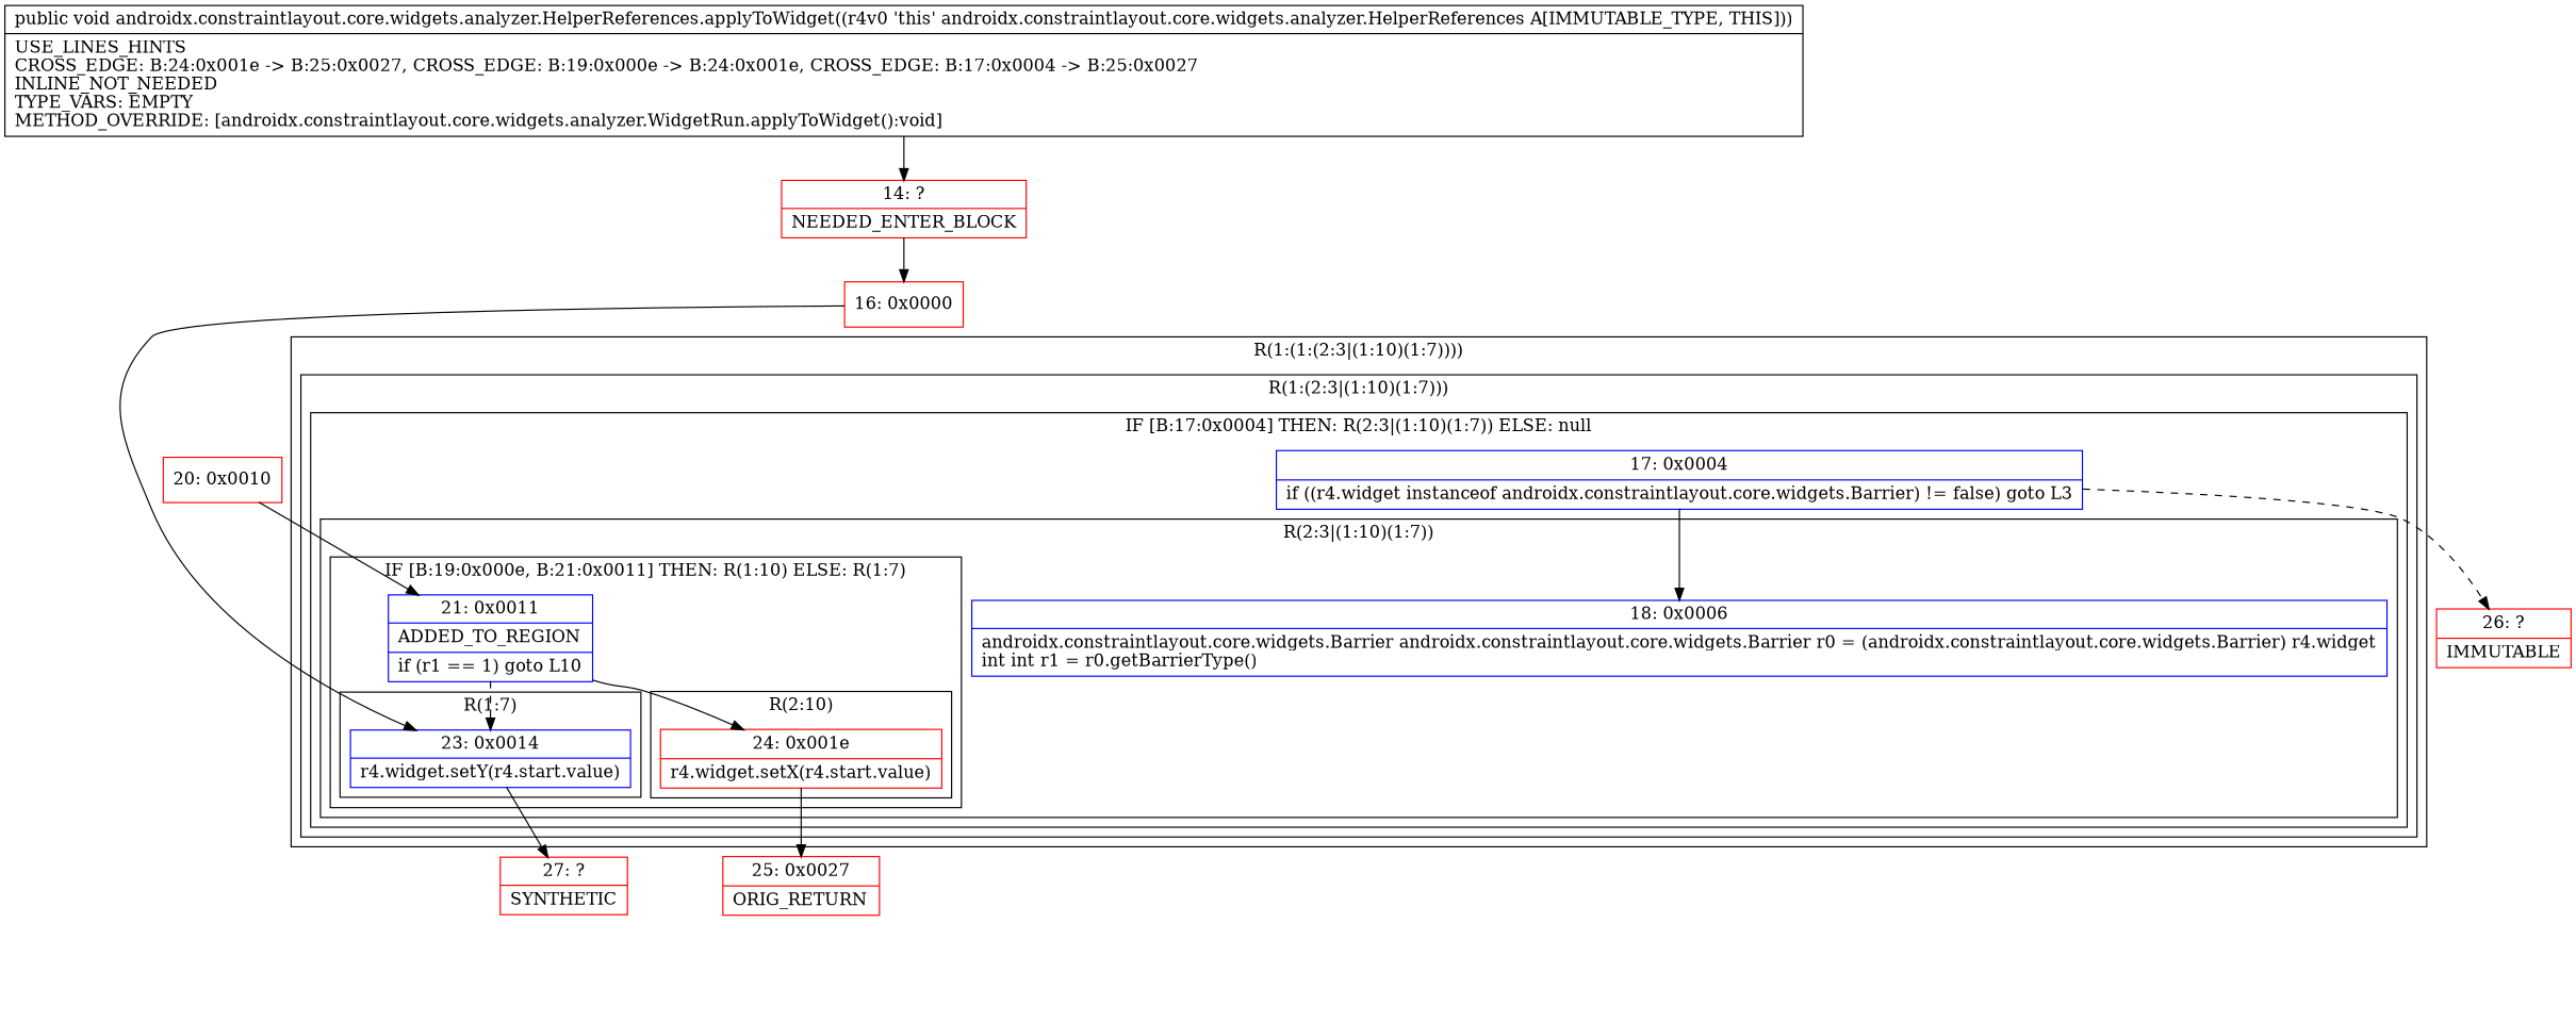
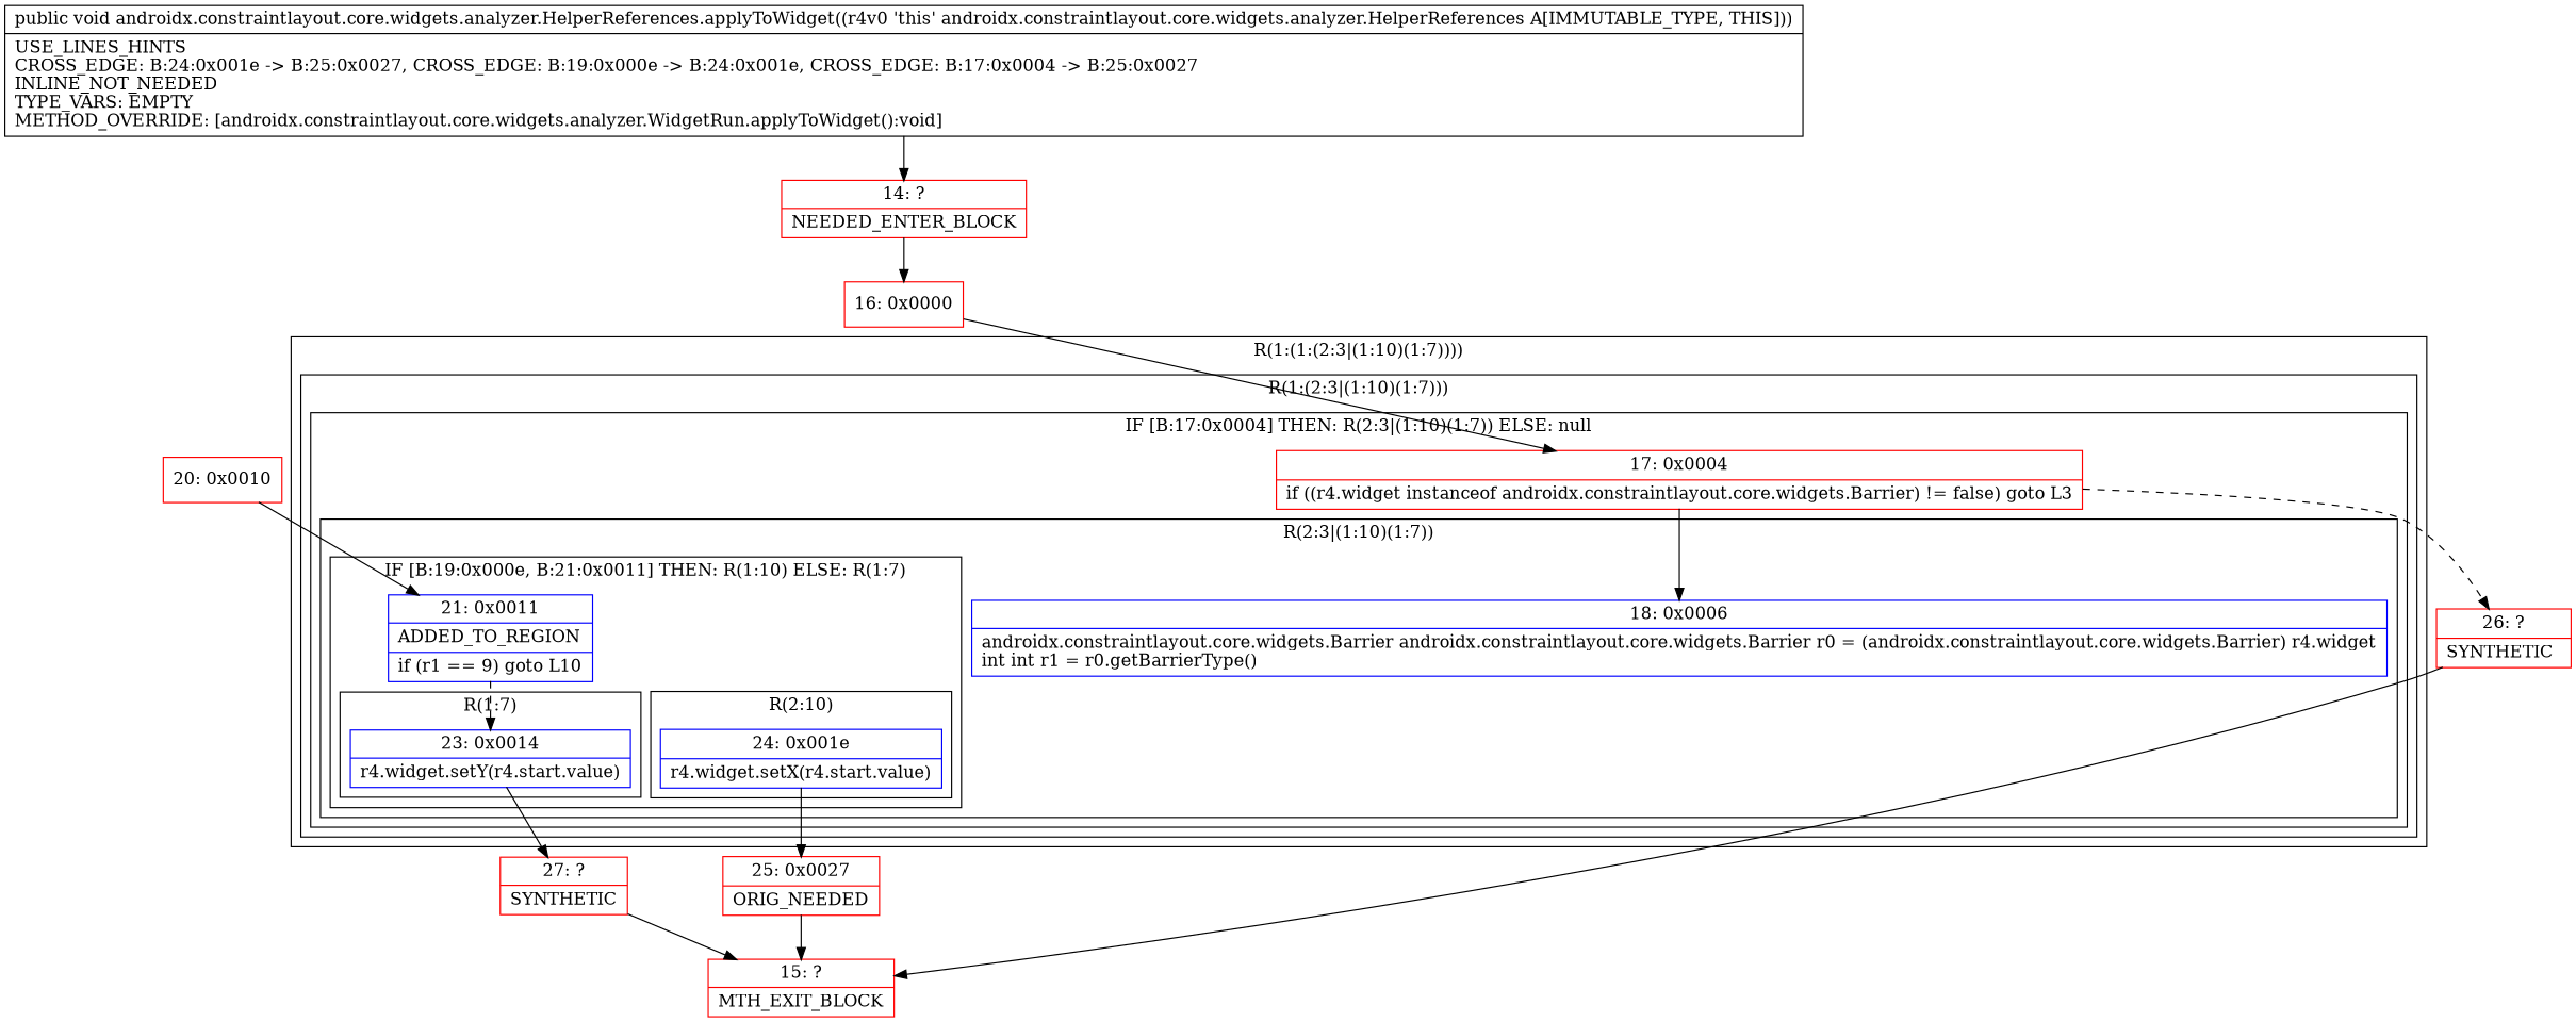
  digraph {
    node [color=red shape=record]
-   n1 [label="{24\:\ 0x001e|r4.widget.setX(r4.start.value)\l}"]
+   n1 [color=blue label="{24\:\ 0x001e|r4.widget.setX(r4.start.value)\l}"]
    n2 [color=blue label="{23\:\ 0x0014|r4.widget.setY(r4.start.value)\l}"]
-   n3 [color=blue label="{21\:\ 0x0011|ADDED_TO_REGION\l|if (r1 == 1) goto L10\l}"]
+   n3 [color=blue label="{21\:\ 0x0011|ADDED_TO_REGION\l|if (r1 == 9) goto L10\l}"]
    n4 [color=blue label="{18\:\ 0x0006|androidx.constraintlayout.core.widgets.Barrier androidx.constraintlayout.core.widgets.Barrier r0 = (androidx.constraintlayout.core.widgets.Barrier) r4.widget\lint int r1 = r0.getBarrierType()\l}"]
-   n5 [color=blue label="{17\:\ 0x0004|if ((r4.widget instanceof androidx.constraintlayout.core.widgets.Barrier) != false) goto L3\l}"]
-   n6 [label="{25\:\ 0x0027|ORIG_RETURN\l}"]
+   n5 [label="{17\:\ 0x0004|if ((r4.widget instanceof androidx.constraintlayout.core.widgets.Barrier) != false) goto L3\l}"]
+   n6 [label="{25\:\ 0x0027|ORIG_NEEDED\l}"]
    n7 [label="{27\:\ ?|SYNTHETIC\l}"]
-   n8 [label="{26\:\ ?|IMMUTABLE\l}"]
+   n8 [label="{26\:\ ?|SYNTHETIC\l}"]
+   n9 [label="{15\:\ ?|MTH_EXIT_BLOCK\l}"]
    n10 [label="{20\:\ 0x0010}"]
    n11 [label="{14\:\ ?|NEEDED_ENTER_BLOCK\l}"]
    n12 [label="{16\:\ 0x0000}"]
    n13 [label="{public void androidx.constraintlayout.core.widgets.analyzer.HelperReferences.applyToWidget((r4v0 'this' androidx.constraintlayout.core.widgets.analyzer.HelperReferences A[IMMUTABLE_TYPE, THIS]))  | USE_LINES_HINTS\lCROSS_EDGE: B:24:0x001e \-\> B:25:0x0027, CROSS_EDGE: B:19:0x000e \-\> B:24:0x001e, CROSS_EDGE: B:17:0x0004 \-\> B:25:0x0027\lINLINE_NOT_NEEDED\lTYPE_VARS: EMPTY\lMETHOD_OVERRIDE: [androidx.constraintlayout.core.widgets.analyzer.WidgetRun.applyToWidget():void]\l}" color=""]
    subgraph cluster_1 {
      label="R(1:(1:(2:3|(1:10)(1:7))))"
      subgraph cluster_2 {
        label="R(1:(2:3|(1:10)(1:7)))"
        subgraph cluster_3 {
          label="IF [B:17:0x0004] THEN: R(2:3|(1:10)(1:7)) ELSE: null"
          n5
          subgraph cluster_4 {
            label="R(2:3|(1:10)(1:7))"
            n4
            subgraph cluster_5 {
              label="IF [B:19:0x000e, B:21:0x0011] THEN: R(1:10) ELSE: R(1:7)"
              n3
              subgraph cluster_6 {
                label="R(2:10)"
                n1
              }
              subgraph cluster_7 {
                label="R(1:7)"
                n2
              }
            }
          }
        }
      }
    }
    n1 -> n6
    n2 -> n7
-   n3 -> n1
    n3 -> n2 [style=dashed]
    n5 -> n4
    n5 -> n8 [style=dashed]
+   n6 -> n9
+   n7 -> n9
+   n8 -> n9
    n10 -> n3
    n11 -> n12
-   n12 -> n2
+   n12 -> n5
    n13 -> n11
  }
